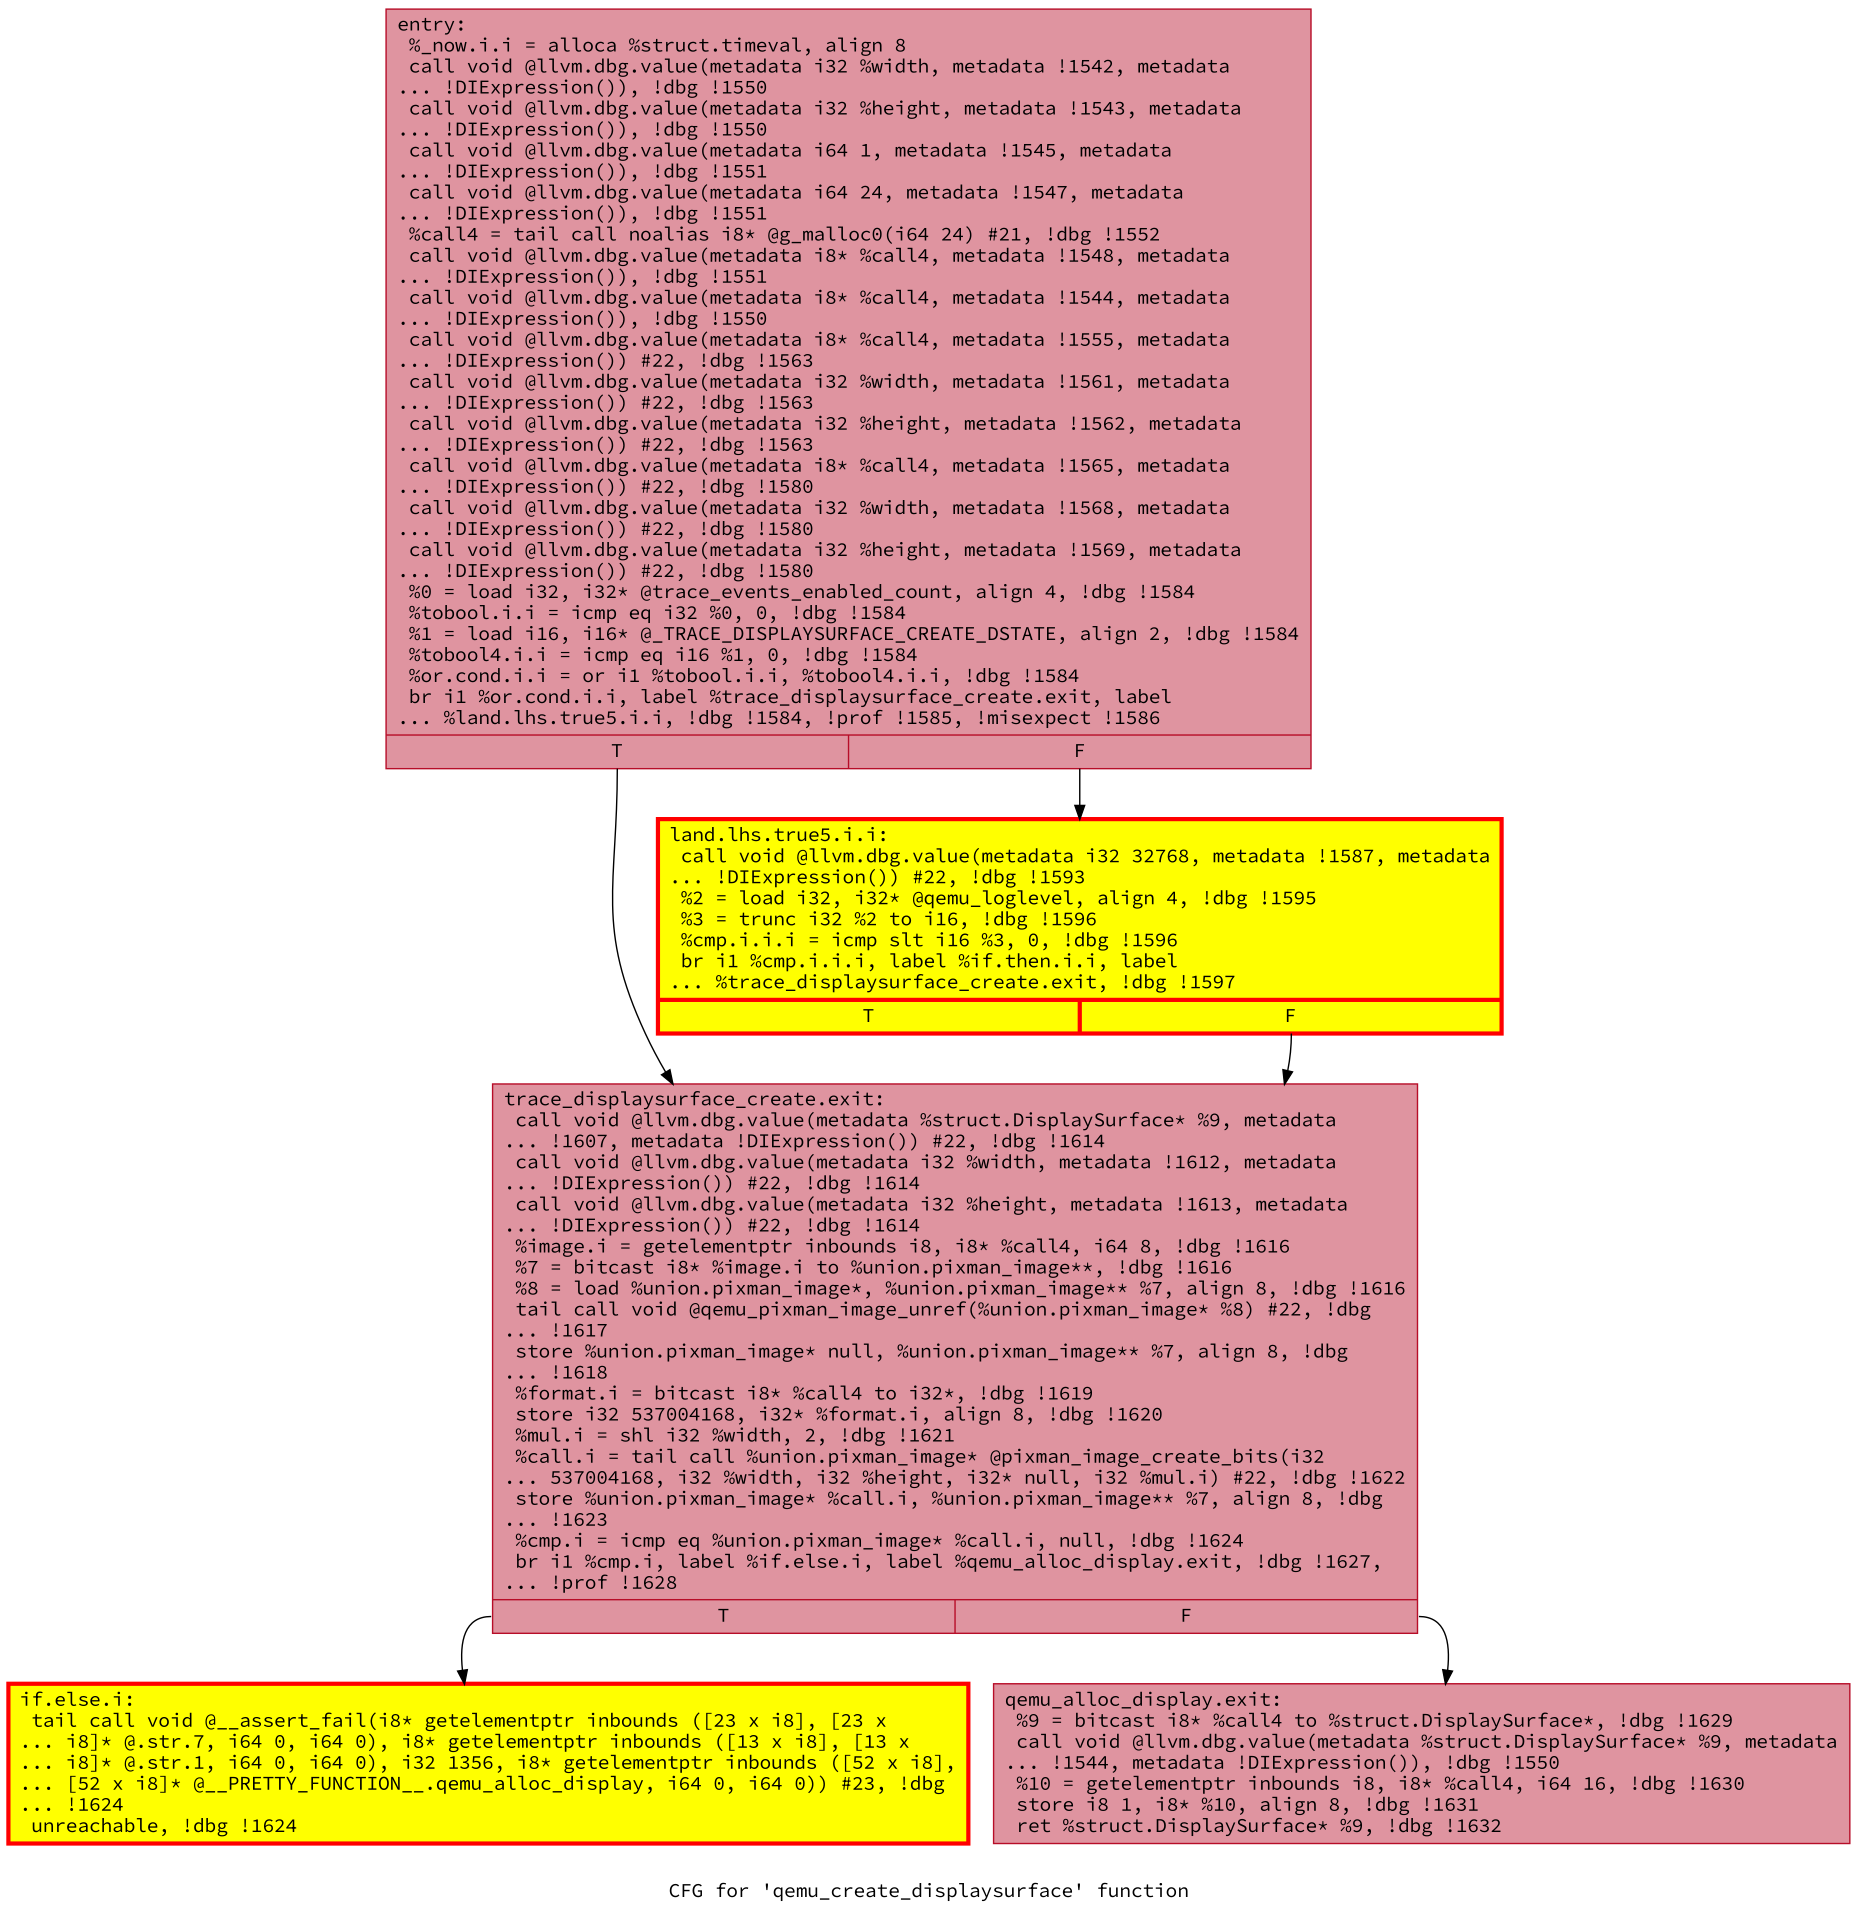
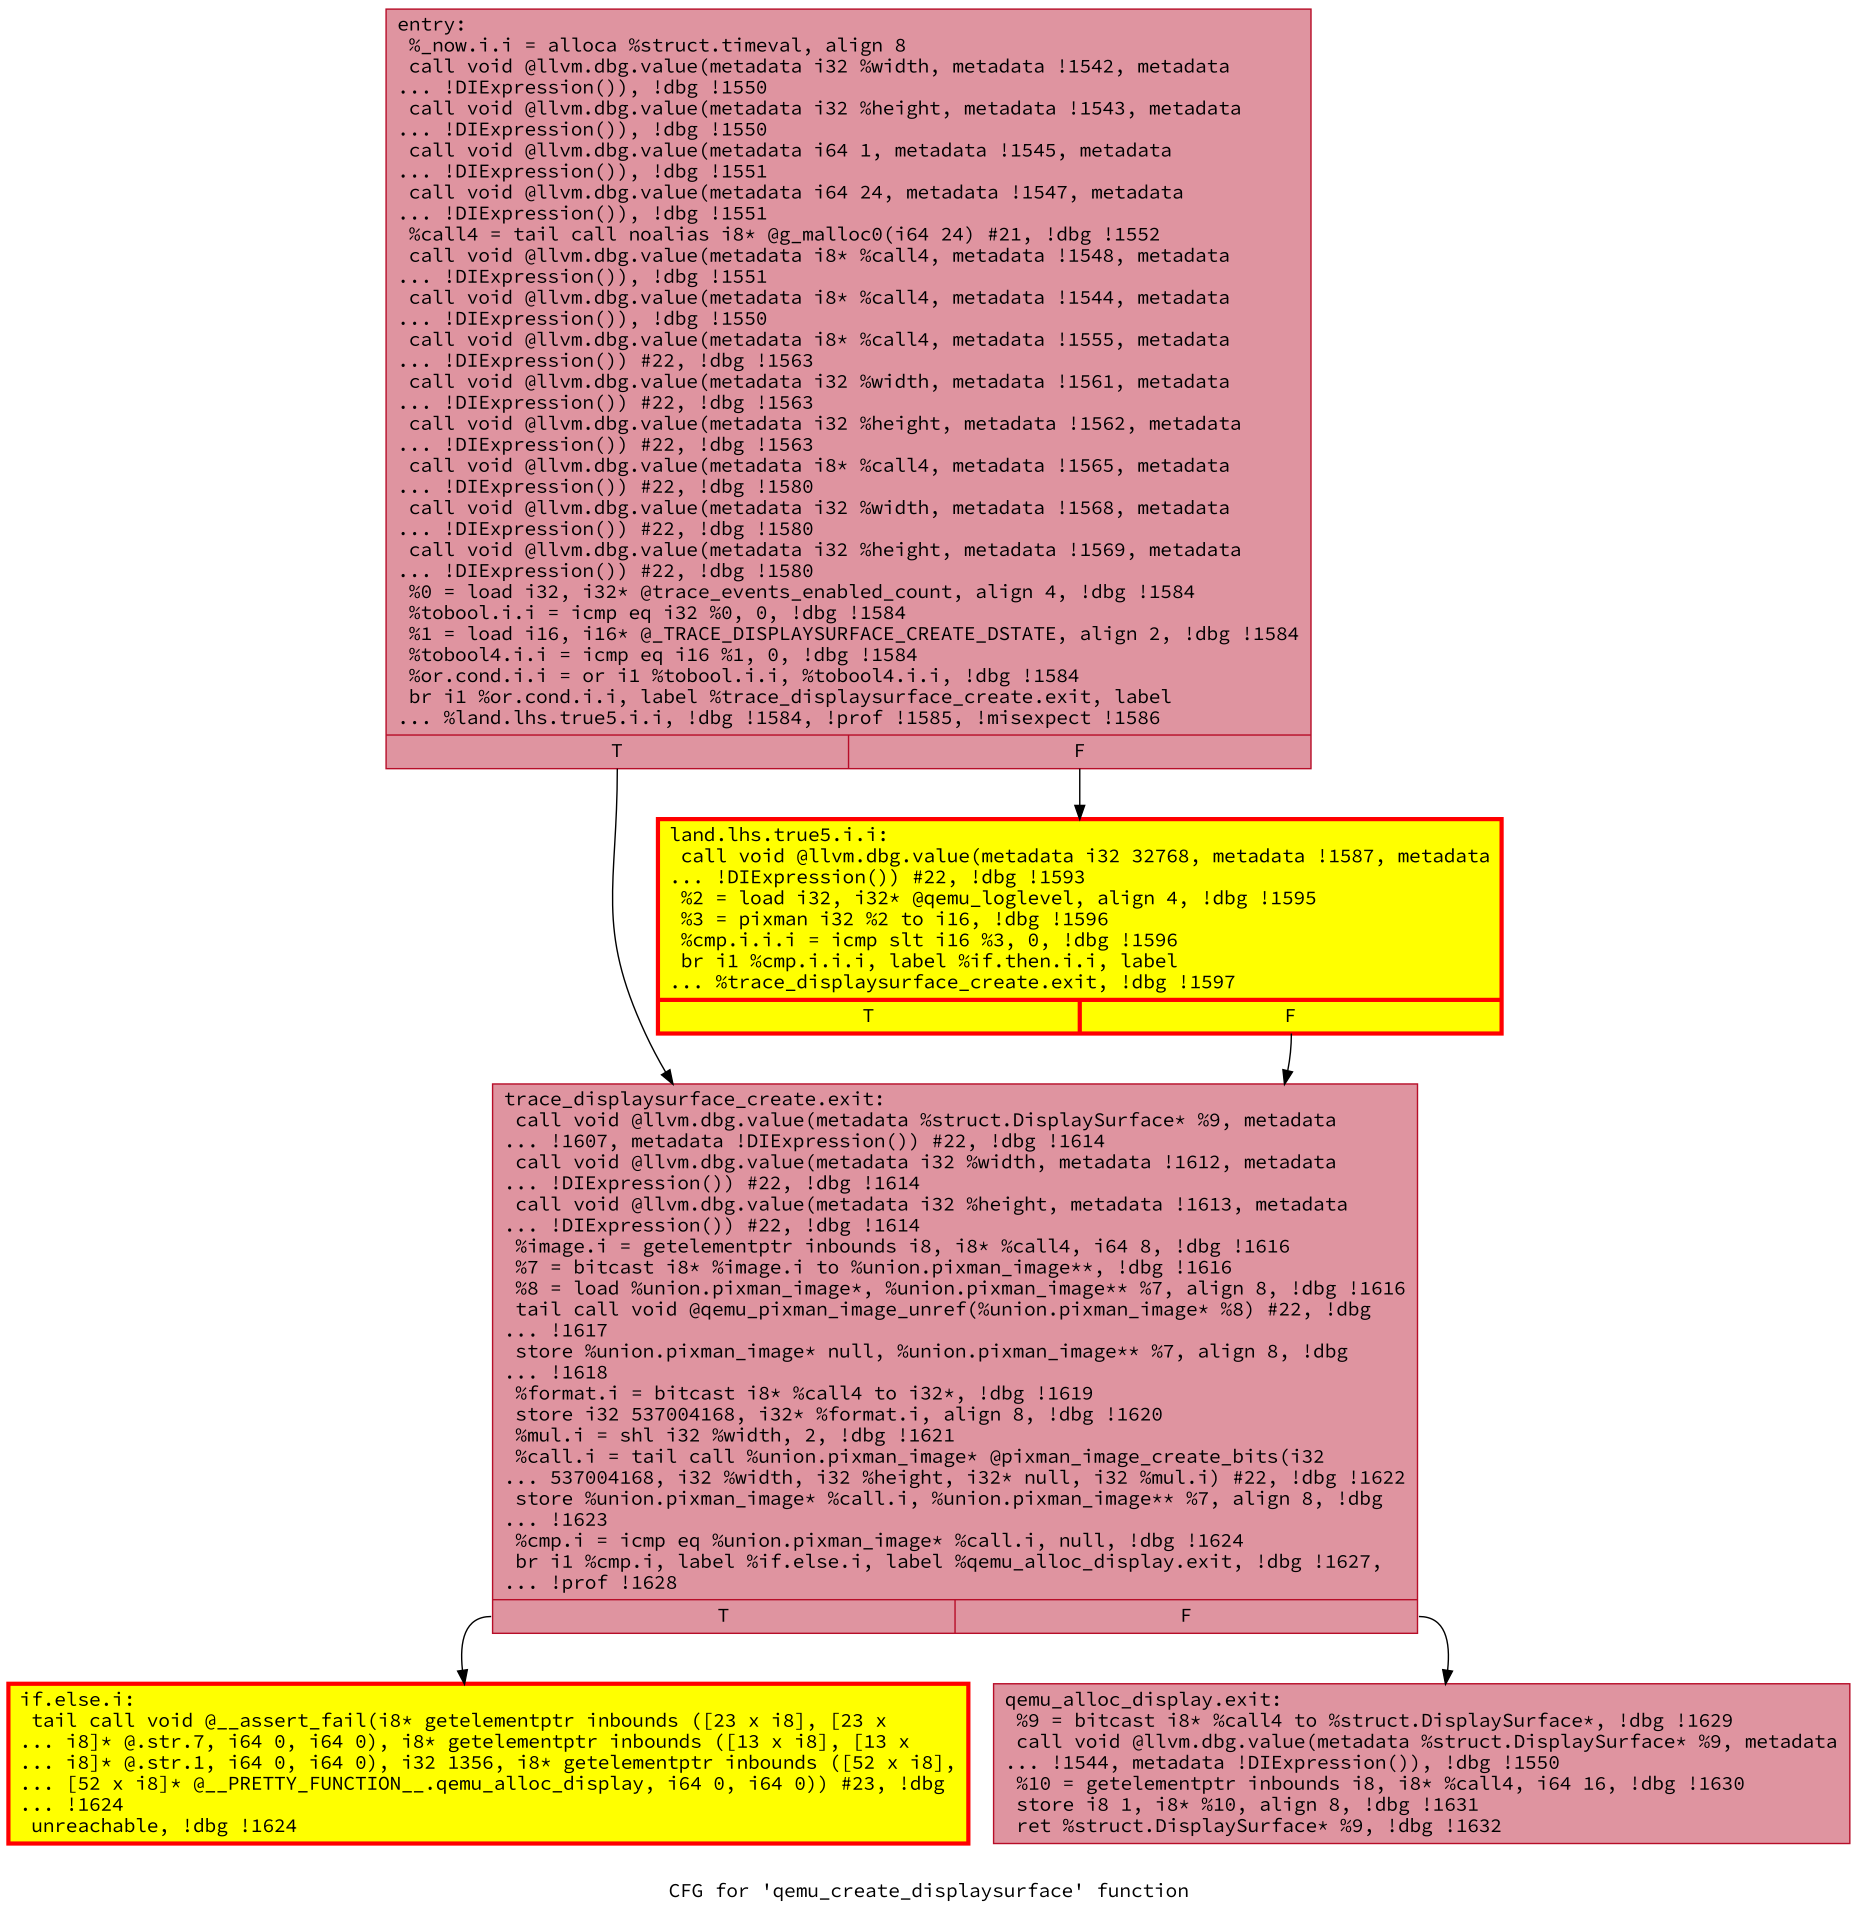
  digraph {
    fontname="Source Code Pro"
    label="CFG for 'qemu_create_displaysurface' function"
    node [color="#b70d28ff" fillcolor="#b70d2870" fontname="Source Code Pro" shape=record style=filled]
    edge [fontname="Source Code Pro" tailport=s1]
    n1 [label="{entry:\l  %_now.i.i = alloca %struct.timeval, align 8\l  call void @llvm.dbg.value(metadata i32 %width, metadata !1542, metadata\l... !DIExpression()), !dbg !1550\l  call void @llvm.dbg.value(metadata i32 %height, metadata !1543, metadata\l... !DIExpression()), !dbg !1550\l  call void @llvm.dbg.value(metadata i64 1, metadata !1545, metadata\l... !DIExpression()), !dbg !1551\l  call void @llvm.dbg.value(metadata i64 24, metadata !1547, metadata\l... !DIExpression()), !dbg !1551\l  %call4 = tail call noalias i8* @g_malloc0(i64 24) #21, !dbg !1552\l  call void @llvm.dbg.value(metadata i8* %call4, metadata !1548, metadata\l... !DIExpression()), !dbg !1551\l  call void @llvm.dbg.value(metadata i8* %call4, metadata !1544, metadata\l... !DIExpression()), !dbg !1550\l  call void @llvm.dbg.value(metadata i8* %call4, metadata !1555, metadata\l... !DIExpression()) #22, !dbg !1563\l  call void @llvm.dbg.value(metadata i32 %width, metadata !1561, metadata\l... !DIExpression()) #22, !dbg !1563\l  call void @llvm.dbg.value(metadata i32 %height, metadata !1562, metadata\l... !DIExpression()) #22, !dbg !1563\l  call void @llvm.dbg.value(metadata i8* %call4, metadata !1565, metadata\l... !DIExpression()) #22, !dbg !1580\l  call void @llvm.dbg.value(metadata i32 %width, metadata !1568, metadata\l... !DIExpression()) #22, !dbg !1580\l  call void @llvm.dbg.value(metadata i32 %height, metadata !1569, metadata\l... !DIExpression()) #22, !dbg !1580\l  %0 = load i32, i32* @trace_events_enabled_count, align 4, !dbg !1584\l  %tobool.i.i = icmp eq i32 %0, 0, !dbg !1584\l  %1 = load i16, i16* @_TRACE_DISPLAYSURFACE_CREATE_DSTATE, align 2, !dbg !1584\l  %tobool4.i.i = icmp eq i16 %1, 0, !dbg !1584\l  %or.cond.i.i = or i1 %tobool.i.i, %tobool4.i.i, !dbg !1584\l  br i1 %or.cond.i.i, label %trace_displaysurface_create.exit, label\l... %land.lhs.true5.i.i, !dbg !1584, !prof !1585, !misexpect !1586\l|{<s0>T|<s1>F}}"]
    n2 [label="{trace_displaysurface_create.exit:                 \l  call void @llvm.dbg.value(metadata %struct.DisplaySurface* %9, metadata\l... !1607, metadata !DIExpression()) #22, !dbg !1614\l  call void @llvm.dbg.value(metadata i32 %width, metadata !1612, metadata\l... !DIExpression()) #22, !dbg !1614\l  call void @llvm.dbg.value(metadata i32 %height, metadata !1613, metadata\l... !DIExpression()) #22, !dbg !1614\l  %image.i = getelementptr inbounds i8, i8* %call4, i64 8, !dbg !1616\l  %7 = bitcast i8* %image.i to %union.pixman_image**, !dbg !1616\l  %8 = load %union.pixman_image*, %union.pixman_image** %7, align 8, !dbg !1616\l  tail call void @qemu_pixman_image_unref(%union.pixman_image* %8) #22, !dbg\l... !1617\l  store %union.pixman_image* null, %union.pixman_image** %7, align 8, !dbg\l... !1618\l  %format.i = bitcast i8* %call4 to i32*, !dbg !1619\l  store i32 537004168, i32* %format.i, align 8, !dbg !1620\l  %mul.i = shl i32 %width, 2, !dbg !1621\l  %call.i = tail call %union.pixman_image* @pixman_image_create_bits(i32\l... 537004168, i32 %width, i32 %height, i32* null, i32 %mul.i) #22, !dbg !1622\l  store %union.pixman_image* %call.i, %union.pixman_image** %7, align 8, !dbg\l... !1623\l  %cmp.i = icmp eq %union.pixman_image* %call.i, null, !dbg !1624\l  br i1 %cmp.i, label %if.else.i, label %qemu_alloc_display.exit, !dbg !1627,\l... !prof !1628\l|{<s0>T|<s1>F}}"]
-   n3 [color=red fillcolor=yellow label="{land.lhs.true5.i.i:                               \l  call void @llvm.dbg.value(metadata i32 32768, metadata !1587, metadata\l... !DIExpression()) #22, !dbg !1593\l  %2 = load i32, i32* @qemu_loglevel, align 4, !dbg !1595\l  %3 = trunc i32 %2 to i16, !dbg !1596\l  %cmp.i.i.i = icmp slt i16 %3, 0, !dbg !1596\l  br i1 %cmp.i.i.i, label %if.then.i.i, label\l... %trace_displaysurface_create.exit, !dbg !1597\l|{<s0>T|<s1>F}}" penwidth=3.0]
+   n3 [color=red fillcolor=yellow label="{land.lhs.true5.i.i:                               \l  call void @llvm.dbg.value(metadata i32 32768, metadata !1587, metadata\l... !DIExpression()) #22, !dbg !1593\l  %2 = load i32, i32* @qemu_loglevel, align 4, !dbg !1595\l  %3 = pixman i32 %2 to i16, !dbg !1596\l  %cmp.i.i.i = icmp slt i16 %3, 0, !dbg !1596\l  br i1 %cmp.i.i.i, label %if.then.i.i, label\l... %trace_displaysurface_create.exit, !dbg !1597\l|{<s0>T|<s1>F}}" penwidth=3.0]
    n4 [color=red fillcolor=yellow label="{if.else.i:                                        \l  tail call void @__assert_fail(i8* getelementptr inbounds ([23 x i8], [23 x\l... i8]* @.str.7, i64 0, i64 0), i8* getelementptr inbounds ([13 x i8], [13 x\l... i8]* @.str.1, i64 0, i64 0), i32 1356, i8* getelementptr inbounds ([52 x i8],\l... [52 x i8]* @__PRETTY_FUNCTION__.qemu_alloc_display, i64 0, i64 0)) #23, !dbg\l... !1624\l  unreachable, !dbg !1624\l}" penwidth=3.0]
    n5 [label="{qemu_alloc_display.exit:                          \l  %9 = bitcast i8* %call4 to %struct.DisplaySurface*, !dbg !1629\l  call void @llvm.dbg.value(metadata %struct.DisplaySurface* %9, metadata\l... !1544, metadata !DIExpression()), !dbg !1550\l  %10 = getelementptr inbounds i8, i8* %call4, i64 16, !dbg !1630\l  store i8 1, i8* %10, align 8, !dbg !1631\l  ret %struct.DisplaySurface* %9, !dbg !1632\l}"]
    n1 -> n2 [tailport=s0]
    n1 -> n3
    n2 -> n4 [tailport=s0]
    n2 -> n5
    n3 -> n2
  }
